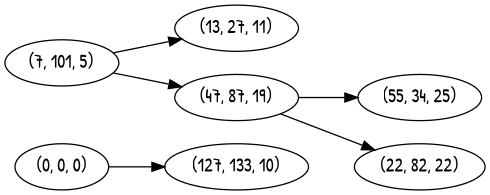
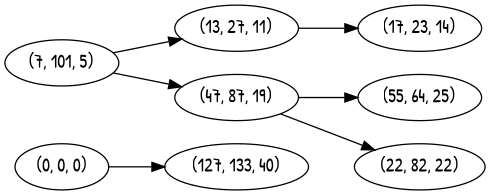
  digraph {
    fontname="Patrick Hand"
    rankdir=LR
    node [fontname="Patrick Hand"]
    edge [fontname="Patrick Hand"]
    "(0, 0, 0)"
-   "(127, 133, 10)"
+   "(127, 133, 10)" [label="(127, 133, 40)"]
    "(7, 101, 5)"
    "(13, 27, 11)"
    "(47, 87, 19)"
-   "(55, 64, 25)" [label="(55, 34, 25)"]
+   "(17, 23, 14)"
+   "(55, 64, 25)"
    n8 [label="(22, 82, 22)"]
    "(0, 0, 0)" -> "(127, 133, 10)"
    "(7, 101, 5)" -> "(13, 27, 11)"
    "(7, 101, 5)" -> "(47, 87, 19)"
+   "(13, 27, 11)" -> "(17, 23, 14)"
    "(47, 87, 19)" -> "(55, 64, 25)"
    "(47, 87, 19)" -> n8
  }
